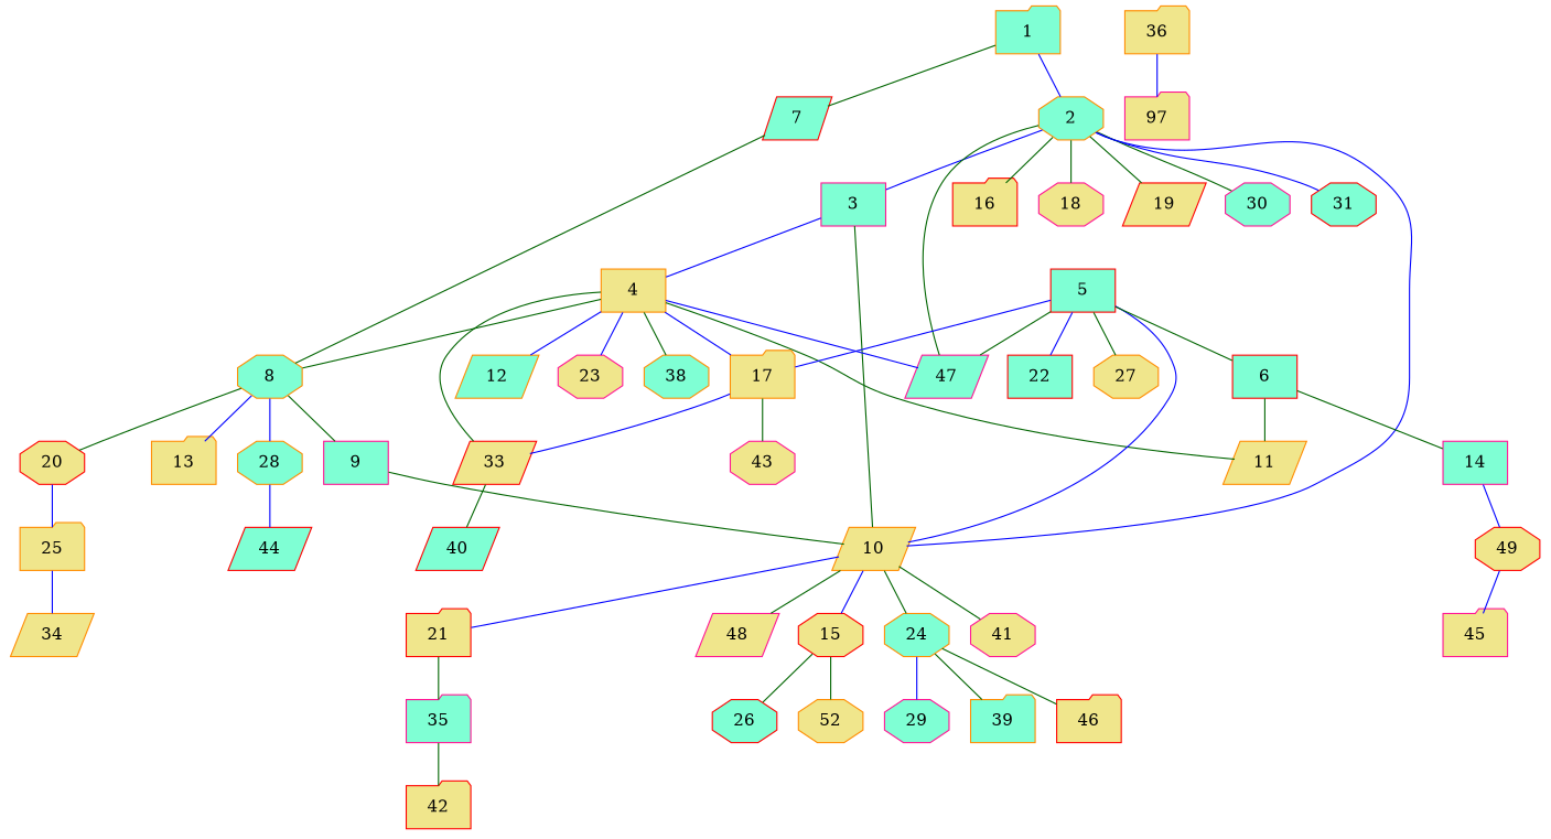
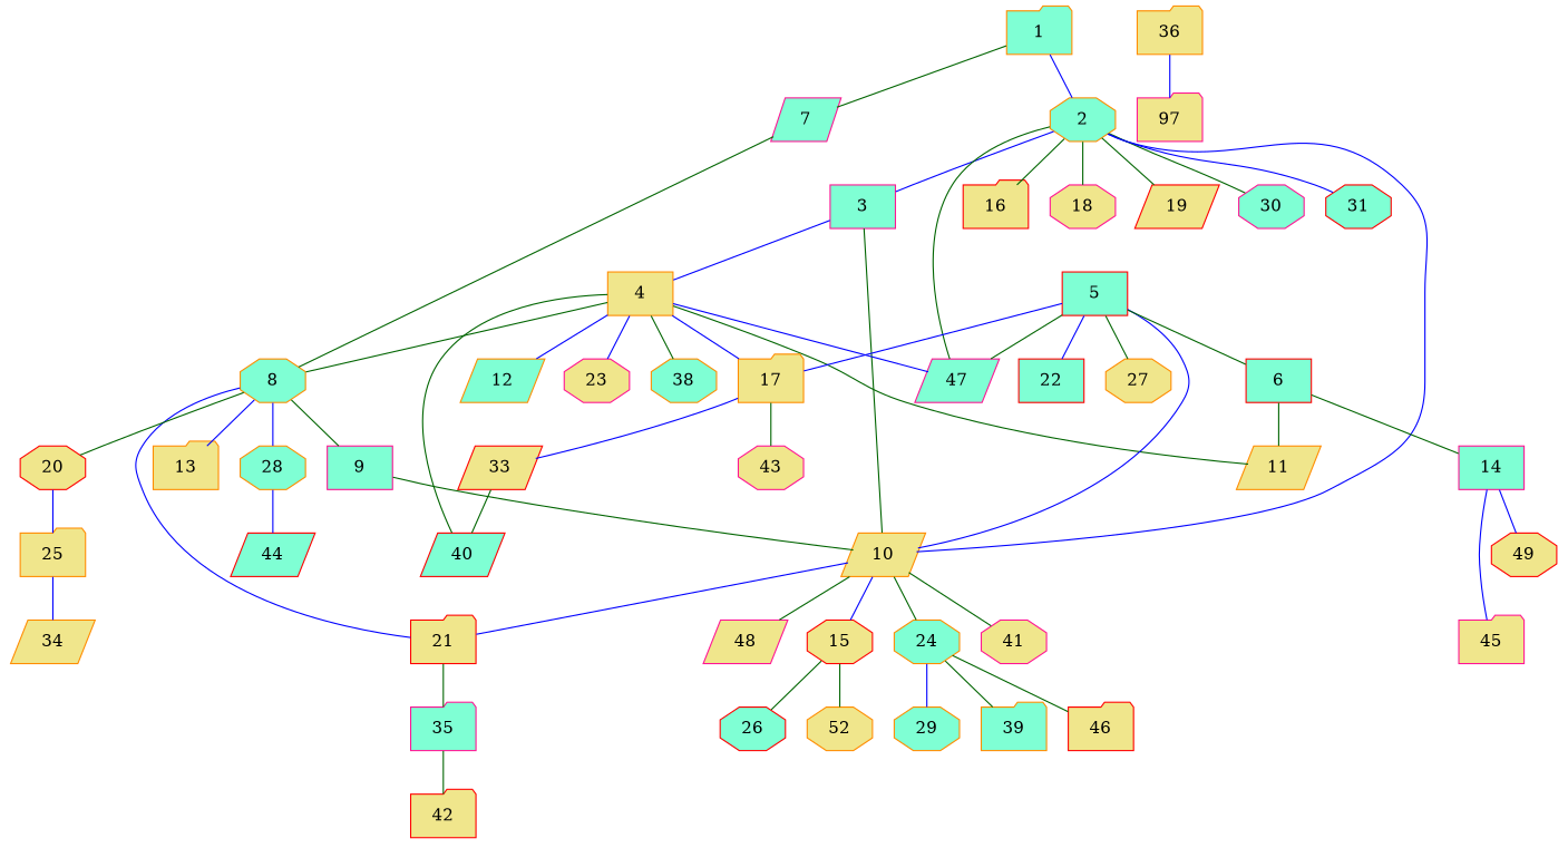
  graph {
    node [color=darkorange fillcolor=khaki shape=octagon style=filled]
    edge [color=darkgreen]
    1 [fillcolor=aquamarine shape=folder]
    2 [fillcolor=aquamarine]
-   7 [color=red fillcolor=aquamarine shape=parallelogram]
+   7 [color=deeppink fillcolor=aquamarine shape=parallelogram]
    3 [color=deeppink fillcolor=aquamarine shape=box]
    10 [shape=parallelogram]
    16 [color=red shape=folder]
    18 [color=deeppink]
    19 [color=red shape=parallelogram]
    30 [color=deeppink fillcolor=aquamarine]
    31 [color=red fillcolor=aquamarine]
    47 [color=deeppink fillcolor=aquamarine shape=parallelogram]
    8 [fillcolor=aquamarine]
    4 [shape=box]
    6 [color=red fillcolor=aquamarine shape=box]
    11 [shape=parallelogram]
    14 [color=deeppink fillcolor=aquamarine shape=box]
    21 [color=red shape=folder]
    15 [color=red]
    24 [fillcolor=aquamarine]
    41 [color=deeppink]
    48 [color=deeppink shape=parallelogram]
    12 [fillcolor=aquamarine shape=parallelogram]
    23 [color=deeppink]
    38 [fillcolor=aquamarine]
    40 [color=red fillcolor=aquamarine shape=parallelogram]
    17 [shape=folder]
    5 [color=red fillcolor=aquamarine shape=box]
    22 [color=red fillcolor=aquamarine shape=box]
    27
    9 [color=deeppink fillcolor=aquamarine shape=box]
    13 [shape=folder]
    20 [color=red]
    28 [fillcolor=aquamarine]
    33 [color=red shape=parallelogram]
    43 [color=deeppink]
    45 [color=deeppink shape=folder]
    49 [color=red]
    36 [shape=folder]
    n39 [color=deeppink label=97 shape=folder]
    25 [shape=folder]
    35 [color=deeppink fillcolor=aquamarine shape=folder]
    44 [color=red fillcolor=aquamarine shape=parallelogram]
    26 [color=red fillcolor=aquamarine]
    n44 [label=52]
-   29 [color=deeppink fillcolor=aquamarine]
+   29 [fillcolor=aquamarine]
    39 [fillcolor=aquamarine shape=folder]
    46 [color=red shape=folder]
    34 [shape=parallelogram]
    42 [color=red shape=folder]
    1 -- 2 [color=blue]
    1 -- 7
    2 -- 3 [color=blue]
    2 -- 10 [color=blue]
    2 -- 16
    2 -- 18
    2 -- 19
    2 -- 30
    2 -- 31 [color=blue]
    2 -- 47
    7 -- 8
    3 -- 10
    3 -- 4 [color=blue]
    10 -- 21 [color=blue]
    10 -- 15 [color=blue]
    10 -- 24
    10 -- 41
    10 -- 48
+   8 -- 21 [color=blue]
    8 -- 9
    8 -- 13 [color=blue]
    8 -- 20
    8 -- 28 [color=blue]
    4 -- 47 [color=blue]
    4 -- 8
    4 -- 11
    4 -- 12 [color=blue]
    4 -- 23 [color=blue]
    4 -- 38
-   4 -- 33
+   4 -- 40
    4 -- 17 [color=blue]
    6 -- 11
    6 -- 14
-   49 -- 45 [color=blue]
+   14 -- 45 [color=blue]
    14 -- 49 [color=blue]
    21 -- 35
    15 -- 26
    15 -- n44
    24 -- 29 [color=blue]
    24 -- 39
    24 -- 46
    17 -- 33 [color=blue]
    17 -- 43
    5 -- 10 [color=blue]
    5 -- 47
    5 -- 6
    5 -- 17 [color=blue]
    5 -- 22 [color=blue]
    5 -- 27
    9 -- 10
    20 -- 25 [color=blue]
    28 -- 44 [color=blue]
    33 -- 40
    36 -- n39 [color=blue]
    25 -- 34 [color=blue]
    35 -- 42
  }
